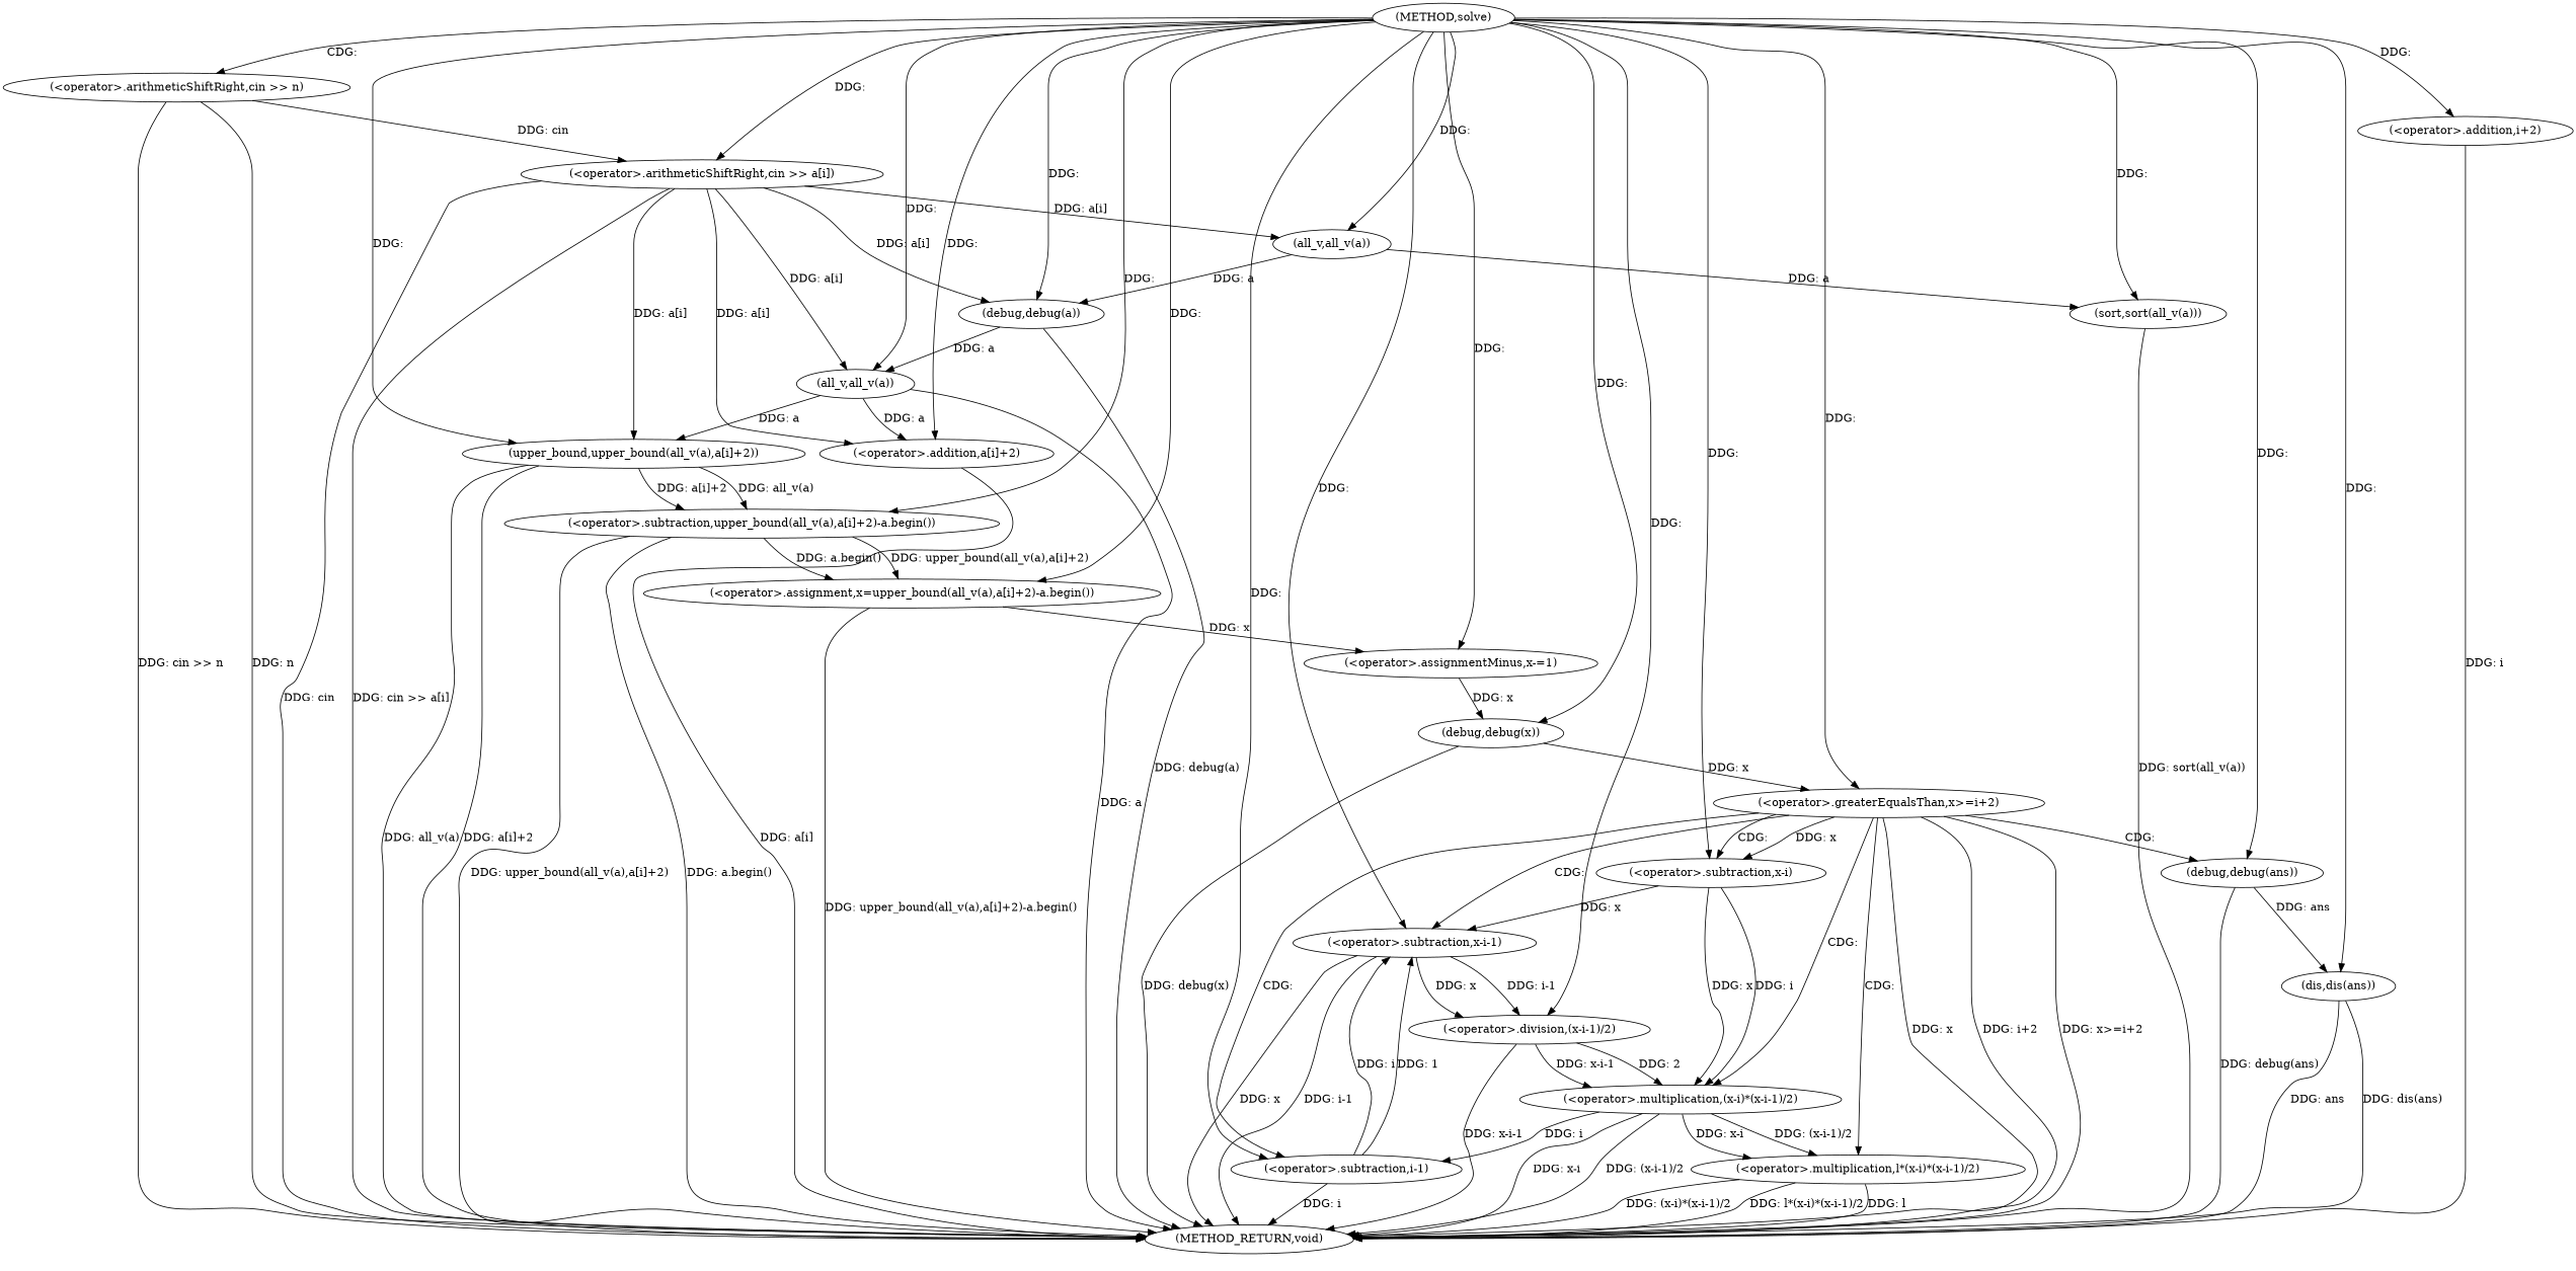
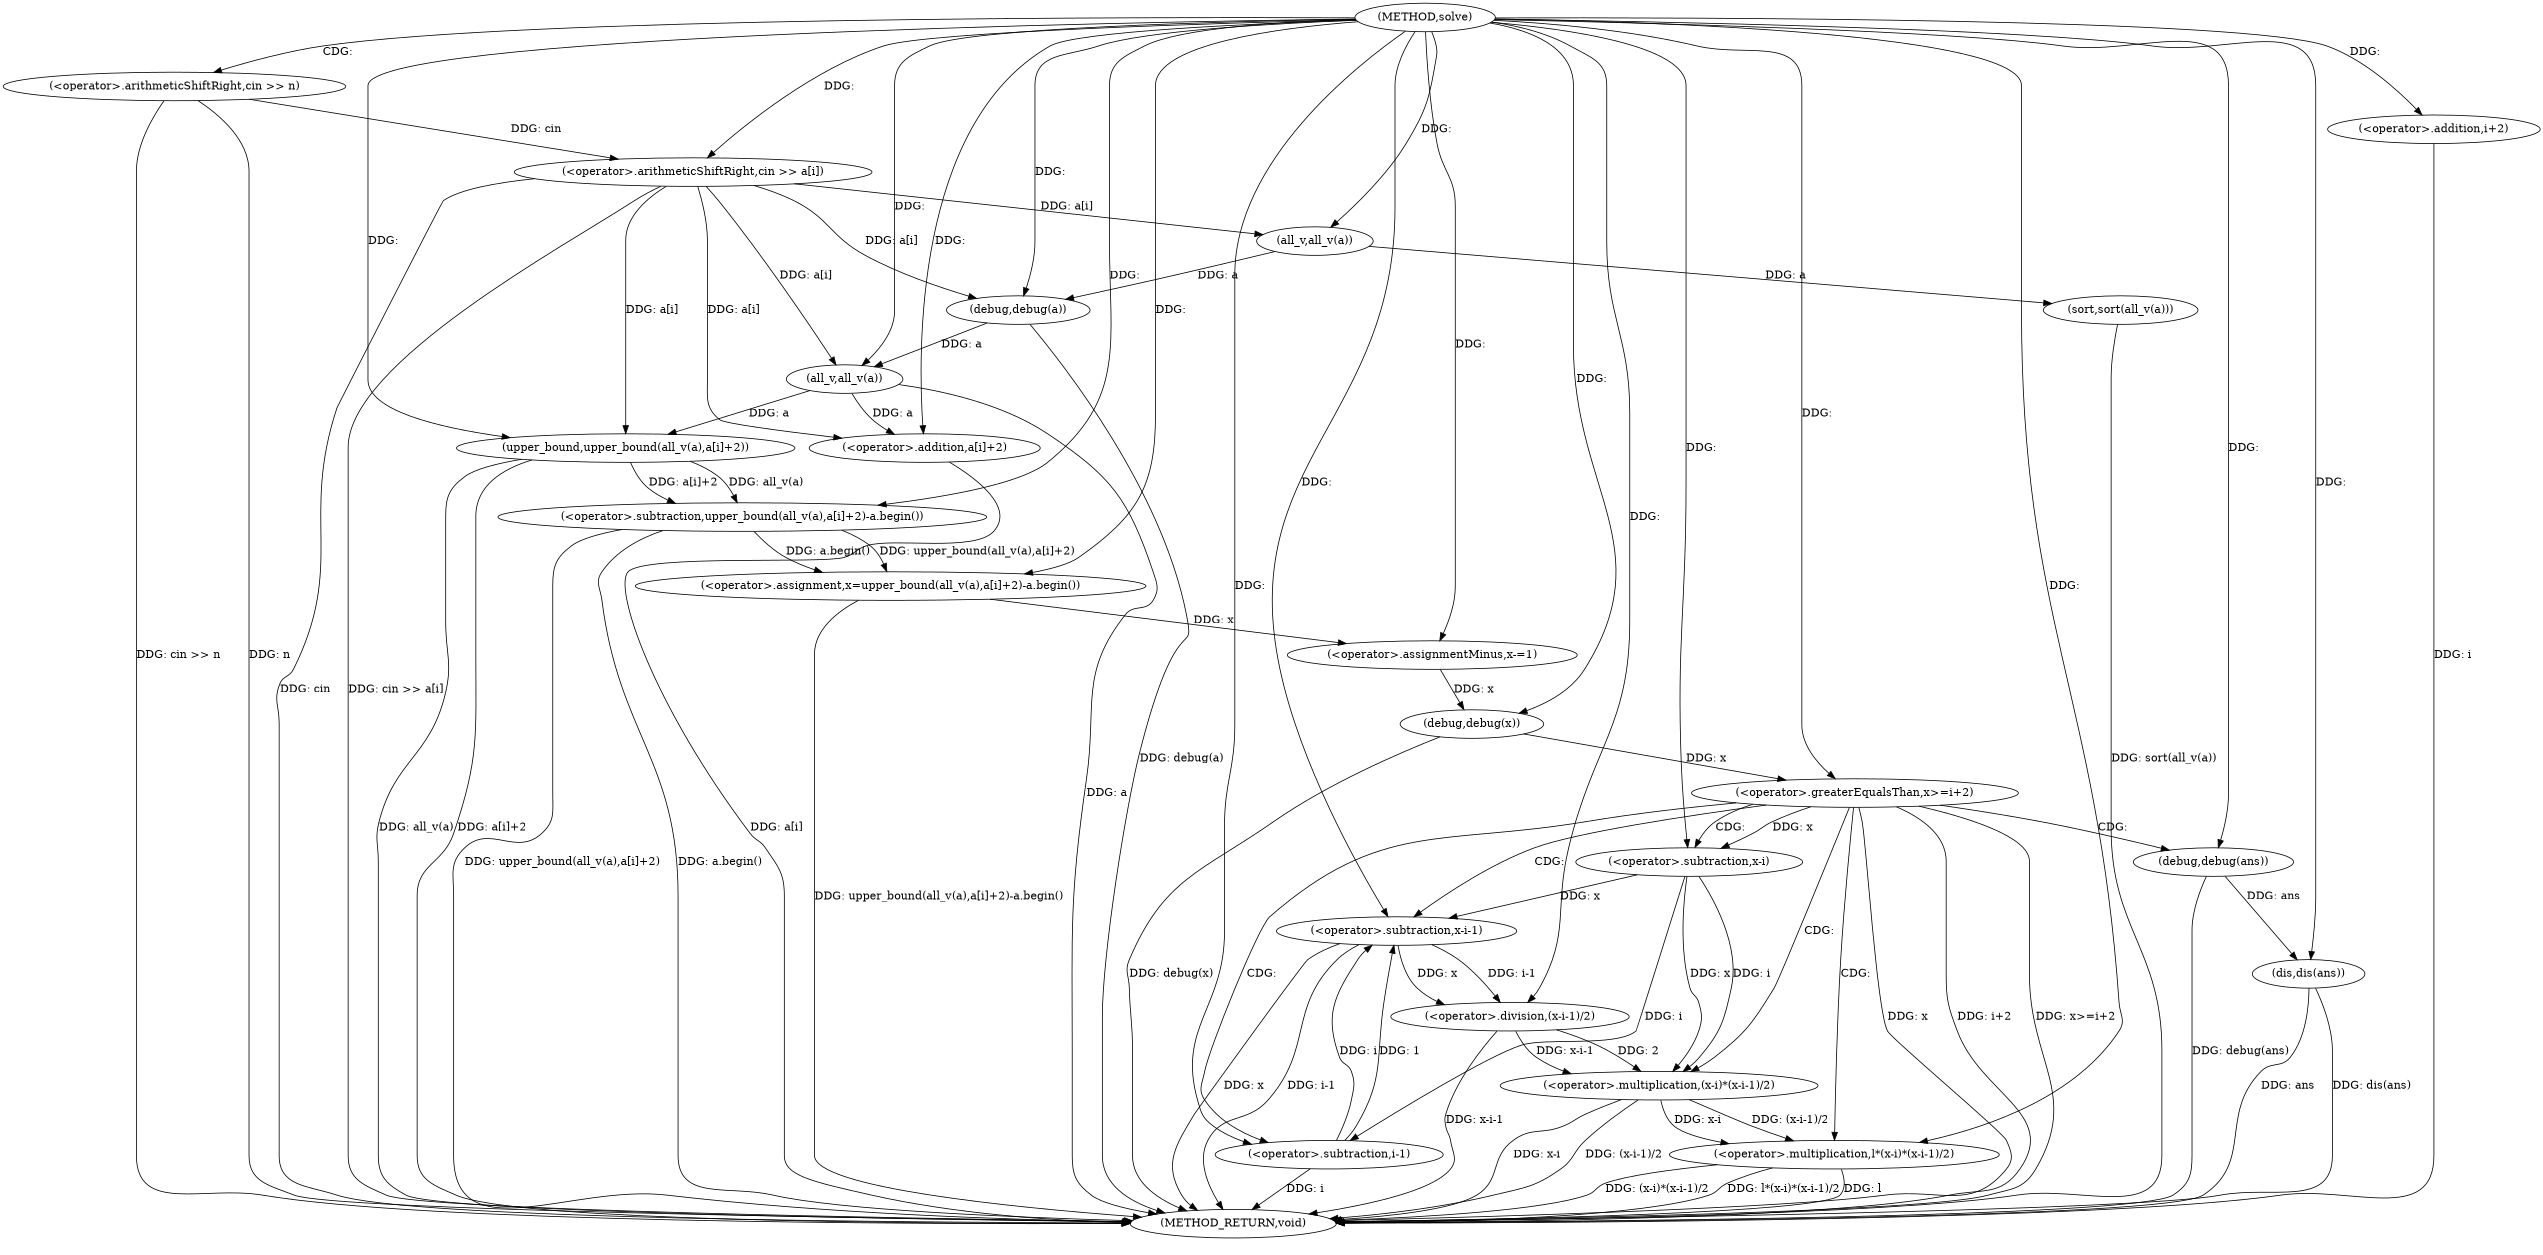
  digraph {
    n1 [label="(METHOD,solve)"]
    n2 [label="(<operator>.arithmeticShiftRight,cin >> n)"]
    n3 [label="(<operator>.arithmeticShiftRight,cin >> a[i])"]
    n4 [label="(debug,debug(a))"]
    n5 [label="(dis,dis(ans))"]
    n6 [label="(<operator>.assignment,x=upper_bound(all_v(a),a[i]+2)-a.begin())"]
    n7 [label="(<operator>.assignmentMinus,x-=1)"]
    n8 [label="(debug,debug(x))"]
    n9 [label="(all_v,all_v(a))"]
    n10 [label="(<operator>.greaterEqualsThan,x>=i+2)"]
    n11 [label="(<operator>.subtraction,upper_bound(all_v(a),a[i]+2)-a.begin())"]
    n12 [label="(<operator>.multiplication,l*(x-i)*(x-i-1)/2)"]
    n13 [label="(debug,debug(ans))"]
    n14 [label="(upper_bound,upper_bound(all_v(a),a[i]+2))"]
    n15 [label="(<operator>.addition,i+2)"]
    n16 [label="(all_v,all_v(a))"]
    n17 [label="(<operator>.addition,a[i]+2)"]
    n18 [label="(<operator>.subtraction,x-i)"]
    n19 [label="(<operator>.division,(x-i-1)/2)"]
    n20 [label="(<operator>.subtraction,x-i-1)"]
    n21 [label="(<operator>.subtraction,i-1)"]
    n22 [label="(METHOD_RETURN,void)"]
    n23 [label="(sort,sort(all_v(a)))"]
    n24 [label="(<operator>.multiplication,(x-i)*(x-i-1)/2)"]
    n1 -> n2 [label="CDG: "]
    n1 -> n3 [label="DDG: "]
    n1 -> n4 [label="DDG: "]
    n1 -> n5 [label="DDG: "]
    n1 -> n6 [label="DDG: "]
    n1 -> n7 [label="DDG: "]
    n1 -> n8 [label="DDG: "]
    n1 -> n9 [label="DDG: "]
    n1 -> n10 [label="DDG: "]
    n1 -> n11 [label="DDG: "]
-   n1 -> n23 [label="DDG: "]
+   n1 -> n12 [label="DDG: "]
    n1 -> n13 [label="DDG: "]
    n1 -> n14 [label="DDG: "]
    n1 -> n15 [label="DDG: "]
    n1 -> n16 [label="DDG: "]
    n1 -> n17 [label="DDG: "]
    n1 -> n18 [label="DDG: "]
    n1 -> n19 [label="DDG: "]
    n1 -> n20 [label="DDG: "]
    n1 -> n21 [label="DDG: "]
    n2 -> n3 [label="DDG: cin"]
    n2 -> n22 [label="DDG: n"]
    n2 -> n22 [label="DDG: cin >> n"]
    n3 -> n4 [label="DDG: a[i]"]
    n3 -> n9 [label="DDG: a[i]"]
    n3 -> n14 [label="DDG: a[i]"]
    n3 -> n16 [label="DDG: a[i]"]
    n3 -> n17 [label="DDG: a[i]"]
    n3 -> n22 [label="DDG: cin"]
    n3 -> n22 [label="DDG: cin >> a[i]"]
    n4 -> n16 [label="DDG: a"]
    n4 -> n22 [label="DDG: debug(a)"]
    n5 -> n22 [label="DDG: ans"]
    n5 -> n22 [label="DDG: dis(ans)"]
    n6 -> n7 [label="DDG: x"]
    n6 -> n22 [label="DDG: upper_bound(all_v(a),a[i]+2)-a.begin()"]
    n7 -> n8 [label="DDG: x"]
    n8 -> n10 [label="DDG: x"]
    n8 -> n22 [label="DDG: debug(x)"]
    n9 -> n4 [label="DDG: a"]
    n9 -> n23 [label="DDG: a"]
    n10 -> n12 [label="CDG: "]
    n10 -> n13 [label="CDG: "]
    n10 -> n18 [label="DDG: x"]
    n10 -> n18 [label="CDG: "]
    n10 -> n20 [label="CDG: "]
    n10 -> n21 [label="CDG: "]
    n10 -> n22 [label="DDG: x"]
    n10 -> n22 [label="DDG: i+2"]
    n10 -> n22 [label="DDG: x>=i+2"]
    n10 -> n24 [label="CDG: "]
    n11 -> n6 [label="DDG: a.begin()"]
    n11 -> n6 [label="DDG: upper_bound(all_v(a),a[i]+2)"]
    n11 -> n22 [label="DDG: upper_bound(all_v(a),a[i]+2)"]
    n11 -> n22 [label="DDG: a.begin()"]
    n12 -> n22 [label="DDG: (x-i)*(x-i-1)/2"]
    n12 -> n22 [label="DDG: l*(x-i)*(x-i-1)/2"]
    n12 -> n22 [label="DDG: l"]
    n13 -> n5 [label="DDG: ans"]
    n13 -> n22 [label="DDG: debug(ans)"]
    n14 -> n11 [label="DDG: a[i]+2"]
    n14 -> n11 [label="DDG: all_v(a)"]
    n14 -> n22 [label="DDG: all_v(a)"]
    n14 -> n22 [label="DDG: a[i]+2"]
    n15 -> n22 [label="DDG: i"]
    n16 -> n14 [label="DDG: a"]
    n16 -> n17 [label="DDG: a"]
    n16 -> n22 [label="DDG: a"]
    n17 -> n22 [label="DDG: a[i]"]
    n18 -> n20 [label="DDG: x"]
-   n24 -> n21 [label="DDG: i"]
+   n18 -> n21 [label="DDG: i"]
    n18 -> n24 [label="DDG: x"]
    n18 -> n24 [label="DDG: i"]
    n19 -> n22 [label="DDG: x-i-1"]
    n19 -> n24 [label="DDG: 2"]
    n19 -> n24 [label="DDG: x-i-1"]
    n20 -> n19 [label="DDG: x"]
    n20 -> n19 [label="DDG: i-1"]
    n20 -> n22 [label="DDG: x"]
    n20 -> n22 [label="DDG: i-1"]
    n21 -> n20 [label="DDG: i"]
    n21 -> n20 [label="DDG: 1"]
    n21 -> n22 [label="DDG: i"]
    n23 -> n22 [label="DDG: sort(all_v(a))"]
    n24 -> n12 [label="DDG: (x-i-1)/2"]
    n24 -> n12 [label="DDG: x-i"]
    n24 -> n22 [label="DDG: x-i"]
    n24 -> n22 [label="DDG: (x-i-1)/2"]
  }
